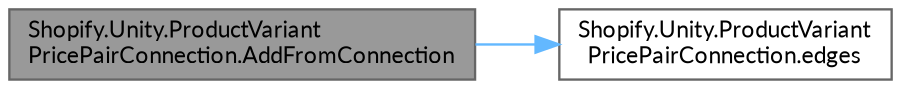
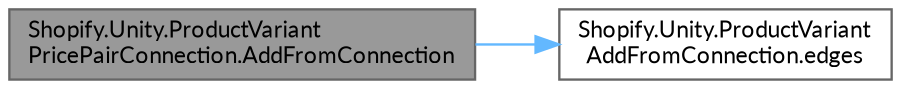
  digraph {
    rankdir=LR
    fontname=Lato
    node [fontname=Lato fontsize=10 shape=box style=filled]
    n1 [color=gray40 fillcolor=grey60 fontcolor=black height=0.2 label="Shopify.Unity.ProductVariant\lPricePairConnection.AddFromConnection" width=0.4]
-   n2 [color=grey40 fillcolor=white height=0.2 label="Shopify.Unity.ProductVariant\lPricePairConnection.edges" width=0.4]
+   n2 [color=grey40 fillcolor=white height=0.2 label="Shopify.Unity.ProductVariant\lAddFromConnection.edges" width=0.4]
    n1 -> n2 [color=steelblue1 fontname=Lato fontsize=10 labelfontname=Helvetica labelfontsize=10 style=solid]
  }
